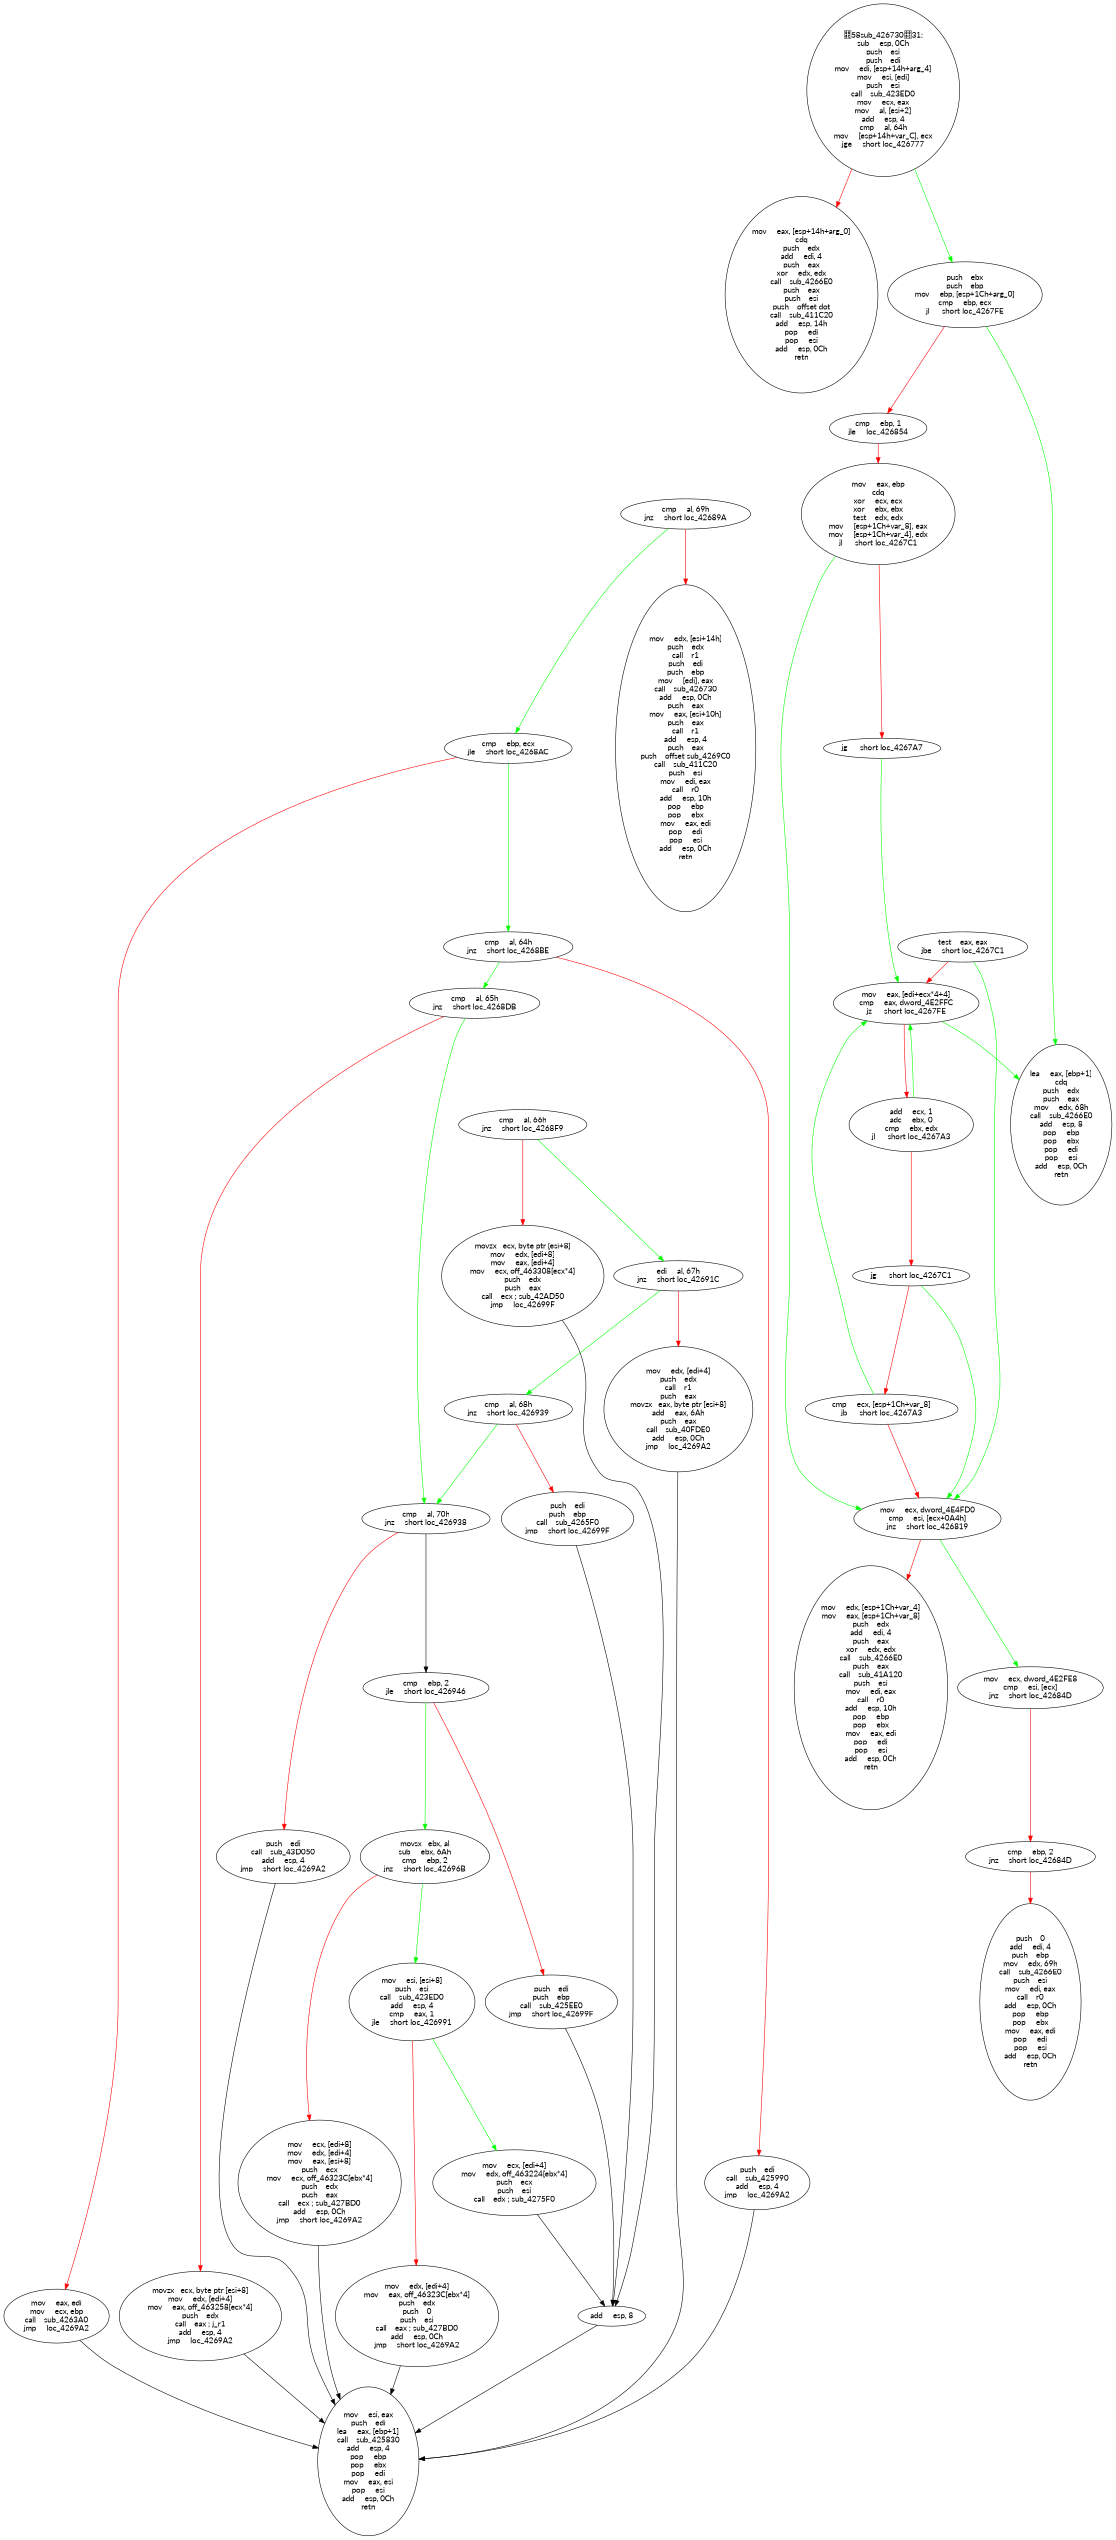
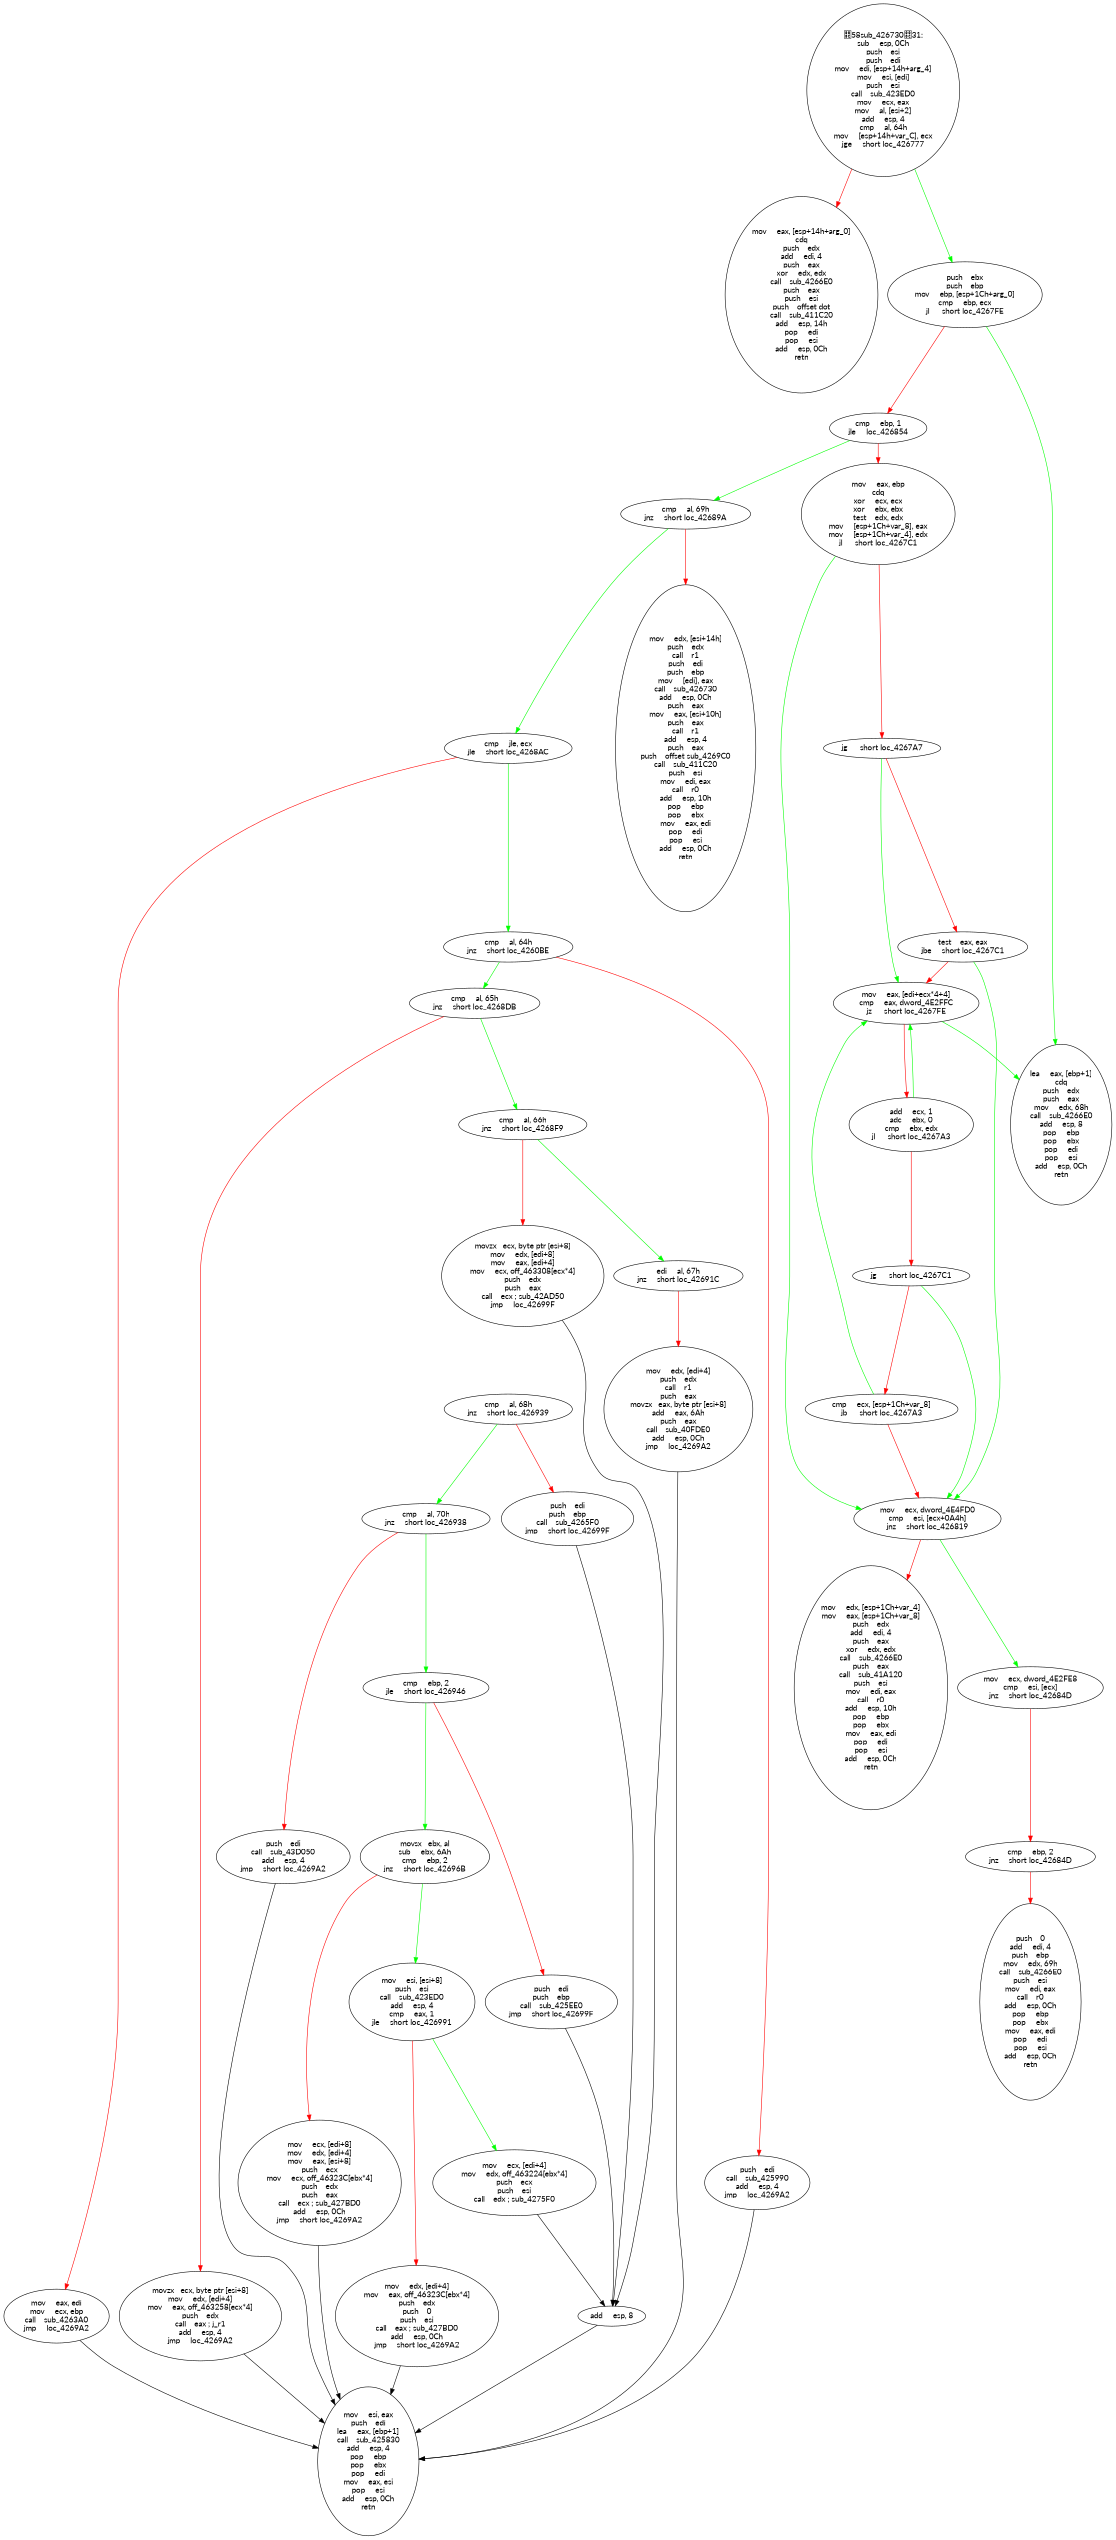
  digraph {
    fontname=Lato
    node [fontname=Lato]
    edge [color=red fontname=Lato]
    n1 [label="58sub_42673031:\nsub     esp, 0Ch\npush    esi\npush    edi\nmov     edi, [esp+14h+arg_4]\nmov     esi, [edi]\npush    esi\ncall    sub_423ED0\nmov     ecx, eax\nmov     al, [esi+2]\nadd     esp, 4\ncmp     al, 64h\nmov     [esp+14h+var_C], ecx\njge     short loc_426777"]
    n2 [label="mov     eax, [esp+14h+arg_0]\ncdq\npush    edx\nadd     edi, 4\npush    eax\nxor     edx, edx\ncall    sub_4266E0\npush    eax\npush    esi\npush    offset dot\ncall    sub_411C20\nadd     esp, 14h\npop     edi\npop     esi\nadd     esp, 0Ch\nretn"]
    n3 [label="push    ebx\npush    ebp\nmov     ebp, [esp+1Ch+arg_0]\ncmp     ebp, ecx\njl      short loc_4267FE"]
    n4 [label="cmp     ebp, 1\njle     loc_426854"]
    n5 [label="lea     eax, [ebp+1]\ncdq\npush    edx\npush    eax\nmov     edx, 68h\ncall    sub_4266E0\nadd     esp, 8\npop     ebp\npop     ebx\npop     edi\npop     esi\nadd     esp, 0Ch\nretn"]
    n6 [label="mov     eax, ebp\ncdq\nxor     ecx, ecx\nxor     ebx, ebx\ntest    edx, edx\nmov     [esp+1Ch+var_8], eax\nmov     [esp+1Ch+var_4], edx\njl      short loc_4267C1"]
    n7 [label="cmp     al, 69h\njnz     short loc_42689A"]
    n8 [label="jg      short loc_4267A7"]
    n9 [label="mov     ecx, dword_4E4FD0\ncmp     esi, [ecx+0A4h]\njnz     short loc_426819"]
    n10 [label="mov     edx, [esi+14h]\npush    edx\ncall    r1\npush    edi\npush    ebp\nmov     [edi], eax\ncall    sub_426730\nadd     esp, 0Ch\npush    eax\nmov     eax, [esi+10h]\npush    eax\ncall    r1\nadd     esp, 4\npush    eax\npush    offset sub_4269C0\ncall    sub_411C20\npush    esi\nmov     edi, eax\ncall    r0\nadd     esp, 10h\npop     ebp\npop     ebx\nmov     eax, edi\npop     edi\npop     esi\nadd     esp, 0Ch\nretn"]
-   n11 [label="cmp     ebp, ecx\njle     short loc_4268AC"]
+   n11 [label="cmp     jle, ecx\njle     short loc_4268AC"]
    n12 [label="test    eax, eax\njbe     short loc_4267C1"]
    n13 [label="mov     eax, [edi+ecx*4+4]\ncmp     eax, dword_4E2FFC\njz      short loc_4267FE"]
    n14 [label="mov     edx, [esp+1Ch+var_4]\nmov     eax, [esp+1Ch+var_8]\npush    edx\nadd     edi, 4\npush    eax\nxor     edx, edx\ncall    sub_4266E0\npush    eax\ncall    sub_41A120\npush    esi\nmov     edi, eax\ncall    r0\nadd     esp, 10h\npop     ebp\npop     ebx\nmov     eax, edi\npop     edi\npop     esi\nadd     esp, 0Ch\nretn"]
    n15 [label="mov     ecx, dword_4E2FE8\ncmp     esi, [ecx]\njnz     short loc_42684D"]
    n16 [label="add     ecx, 1\nadc     ebx, 0\ncmp     ebx, edx\njl      short loc_4267A3"]
    n17 [label="jg      short loc_4267C1"]
    n18 [label="cmp     ecx, [esp+1Ch+var_8]\njb      short loc_4267A3"]
    n19 [label="cmp     ebp, 2\njnz     short loc_42684D"]
    n20 [label="push    0\nadd     edi, 4\npush    ebp\nmov     edx, 69h\ncall    sub_4266E0\npush    esi\nmov     edi, eax\ncall    r0\nadd     esp, 0Ch\npop     ebp\npop     ebx\nmov     eax, edi\npop     edi\npop     esi\nadd     esp, 0Ch\nretn"]
    n21 [label="mov     eax, edi\nmov     ecx, ebp\ncall    sub_4263A0\njmp     loc_4269A2"]
-   n22 [label="cmp     al, 64h\njnz     short loc_4268BE"]
+   n22 [label="cmp     al, 64h\njnz     short loc_4260BE"]
    n23 [label="mov     esi, eax\npush    edi\nlea     eax, [ebp+1]\ncall    sub_425830\nadd     esp, 4\npop     ebp\npop     ebx\npop     edi\nmov     eax, esi\npop     esi\nadd     esp, 0Ch\nretn"]
    n24 [label="push    edi\ncall    sub_425990\nadd     esp, 4\njmp     loc_4269A2"]
    n25 [label="cmp     al, 65h\njnz     short loc_4268DB"]
    n26 [label="movzx   ecx, byte ptr [esi+8]\nmov     edx, [edi+4]\nmov     eax, off_463258[ecx*4]\npush    edx\ncall    eax ; j_r1\nadd     esp, 4\njmp     loc_4269A2"]
    n27 [label="cmp     al, 66h\njnz     short loc_4268F9"]
    n28 [label="movzx   ecx, byte ptr [esi+8]\nmov     edx, [edi+8]\nmov     eax, [edi+4]\nmov     ecx, off_463308[ecx*4]\npush    edx\npush    eax\ncall    ecx ; sub_42AD50\njmp     loc_42699F"]
    n29 [label="edi     al, 67h\njnz     short loc_42691C"]
    n30 [label="add     esp, 8"]
    n31 [label="mov     edx, [edi+4]\npush    edx\ncall    r1\npush    eax\nmovzx   eax, byte ptr [esi+8]\nadd     eax, 6Ah\npush    eax\ncall    sub_40FDE0\nadd     esp, 0Ch\njmp     loc_4269A2"]
    n32 [label="cmp     al, 68h\njnz     short loc_426939"]
    n33 [label="push    edi\npush    ebp\ncall    sub_4265F0\njmp     short loc_42699F"]
    n34 [label="cmp     al, 70h\njnz     short loc_426938"]
    n35 [label="push    edi\ncall    sub_43D050\nadd     esp, 4\njmp     short loc_4269A2"]
    n36 [label="cmp     ebp, 2\njle     short loc_426946"]
    n37 [label="push    edi\npush    ebp\ncall    sub_425EE0\njmp     short loc_42699F"]
    n38 [label="movsx   ebx, al\nsub     ebx, 6Ah\ncmp     ebp, 2\njnz     short loc_42696B"]
    n39 [label="mov     ecx, [edi+8]\nmov     edx, [edi+4]\nmov     eax, [esi+8]\npush    ecx\nmov     ecx, off_46323C[ebx*4]\npush    edx\npush    eax\ncall    ecx ; sub_427BD0\nadd     esp, 0Ch\njmp     short loc_4269A2"]
    n40 [label="mov     esi, [esi+8]\npush    esi\ncall    sub_423ED0\nadd     esp, 4\ncmp     eax, 1\njle     short loc_426991"]
    n41 [label="mov     edx, [edi+4]\nmov     eax, off_46323C[ebx*4]\npush    edx\npush    0\npush    esi\ncall    eax ; sub_427BD0\nadd     esp, 0Ch\njmp     short loc_4269A2"]
    n42 [label="mov     ecx, [edi+4]\nmov     edx, off_463224[ebx*4]\npush    ecx\npush    esi\ncall    edx ; sub_4275F0"]
    n1 -> n2
    n1 -> n3 [color=green]
    n3 -> n4
    n3 -> n5 [color=green]
    n4 -> n6
+   n4 -> n7 [color=green]
    n6 -> n8
    n6 -> n9 [color=green]
    n7 -> n10
    n7 -> n11 [color=green]
+   n8 -> n12
    n8 -> n13 [color=green]
    n9 -> n14
    n9 -> n15 [color=green]
    n11 -> n21
    n11 -> n22 [color=green]
    n12 -> n9 [color=green]
    n12 -> n13
    n13 -> n5 [color=green]
    n13 -> n16
    n15 -> n19
    n16 -> n13 [color=green]
    n16 -> n17
    n17 -> n9 [color=green]
    n17 -> n18
    n18 -> n9
    n18 -> n13 [color=green]
    n19 -> n20
    n21 -> n23 [color=black]
    n22 -> n24
    n22 -> n25 [color=green]
    n24 -> n23 [color=black]
    n25 -> n26
-   n25 -> n34 [color=green]
+   n25 -> n27 [color=green]
    n26 -> n23 [color=black]
    n27 -> n28
    n27 -> n29 [color=green]
    n28 -> n30 [color=black]
    n29 -> n31
-   n29 -> n32 [color=green]
    n30 -> n23 [color=black]
    n31 -> n23 [color=black]
    n32 -> n33
    n32 -> n34 [color=green]
    n33 -> n30 [color=black]
    n34 -> n35
-   n34 -> n36 [color=black]
+   n34 -> n36 [color=green]
    n35 -> n23 [color=black]
    n36 -> n37
    n36 -> n38 [color=green]
    n37 -> n30 [color=black]
    n38 -> n39
    n38 -> n40 [color=green]
    n39 -> n23 [color=black]
    n40 -> n41
    n40 -> n42 [color=green]
    n41 -> n23 [color=black]
    n42 -> n30 [color=black]
  }
